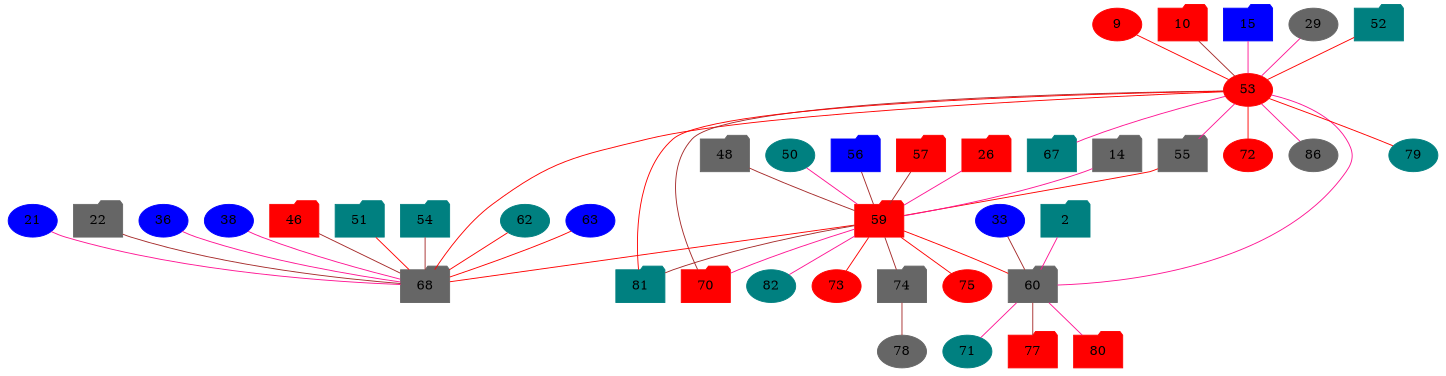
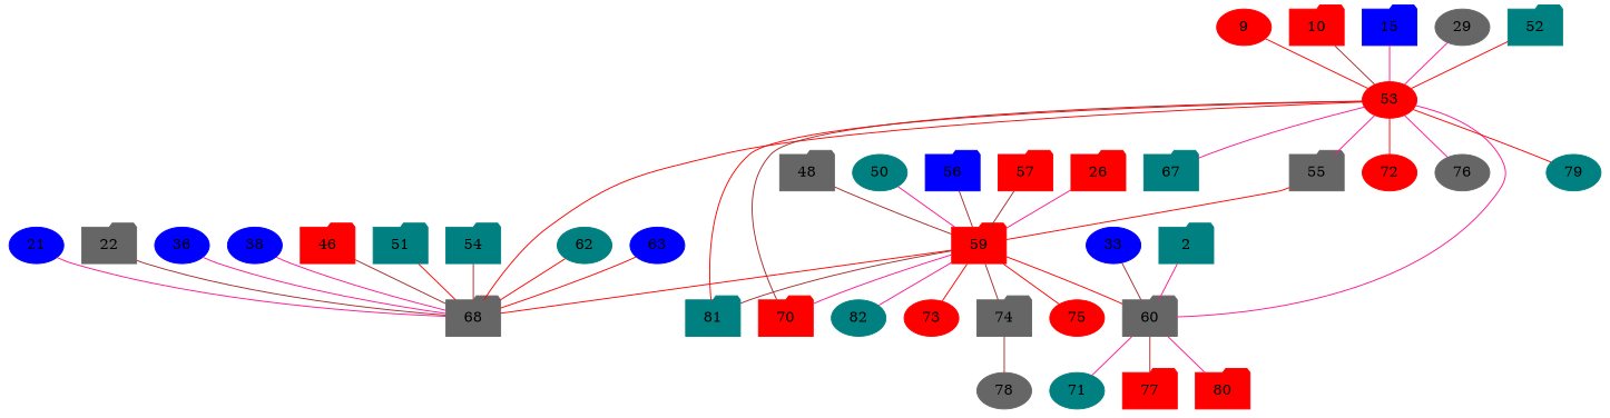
  graph {
    node [color=red shape=folder style=filled]
    edge [color=deeppink]
    60 [color=gray40 super="+11+17"]
    71 [color=teal shape=ellipse super="+30"]
    77
    80
    2 [color=teal]
    53 [shape=ellipse super="+3+19+13"]
    68 [color=gray40 super="+23+18+41+27"]
    55 [color=gray40 super="+49"]
    67 [color=teal super="+39"]
    70 [super="+69"]
    72 [shape=ellipse]
-   76 [color=gray40 shape=ellipse super="+58" label=86]
+   76 [color=gray40 shape=ellipse super="+58"]
    79 [color=teal shape=ellipse]
    81 [color=teal super="+64"]
    9 [shape=ellipse]
    10
    59 [super="+25+28+5"]
    73 [shape=ellipse]
    74 [color=gray40 super="+37"]
    75 [shape=ellipse]
    82 [color=teal shape=ellipse super="+66"]
-   14 [color=gray40]
    15 [color=blue]
    21 [color=blue shape=ellipse]
    22 [color=gray40]
    26
    29 [color=gray40 shape=ellipse]
    33 [color=blue shape=ellipse]
    36 [color=blue shape=ellipse]
    38 [color=blue shape=ellipse]
    46
    48 [color=gray40]
    50 [color=teal shape=ellipse super="+43"]
    51 [color=teal]
    52 [color=teal]
    54 [color=teal]
    56 [color=blue]
    57 [super="+42"]
    78 [color=gray40 shape=ellipse]
    62 [color=teal shape=ellipse]
    63 [color=blue shape=ellipse]
    60 -- 71
    60 -- 77 [color=brown]
    60 -- 80
    2 -- 60
    53 -- 60 [weight=3]
    53 -- 68 [color=red]
    53 -- 55
    53 -- 67
    53 -- 70 [color=brown]
    53 -- 72 [color=red]
    53 -- 76
    53 -- 79 [color=red]
    53 -- 81 [color=red]
    55 -- 59 [color=red]
    9 -- 53 [color=red]
    10 -- 53 [color=brown]
    59 -- 60 [color=red weight=4]
    59 -- 68 [color=red weight=3]
    59 -- 70
    59 -- 81 [color=brown]
    59 -- 73 [color=red]
    59 -- 74 [color=brown]
    59 -- 75 [color=red]
    59 -- 82
    74 -- 78 [color=brown]
-   14 -- 59
    15 -- 53
    21 -- 68
    22 -- 68 [color=brown]
    26 -- 59
    29 -- 53
    33 -- 60 [color=brown]
    36 -- 68
    38 -- 68
    46 -- 68 [color=brown]
    48 -- 59 [color=brown]
    50 -- 59
    51 -- 68 [color=red]
    52 -- 53 [color=red]
    54 -- 68 [color=brown]
    56 -- 59 [color=brown]
    57 -- 59 [color=brown]
    62 -- 68 [color=red]
    63 -- 68 [color=red]
  }
